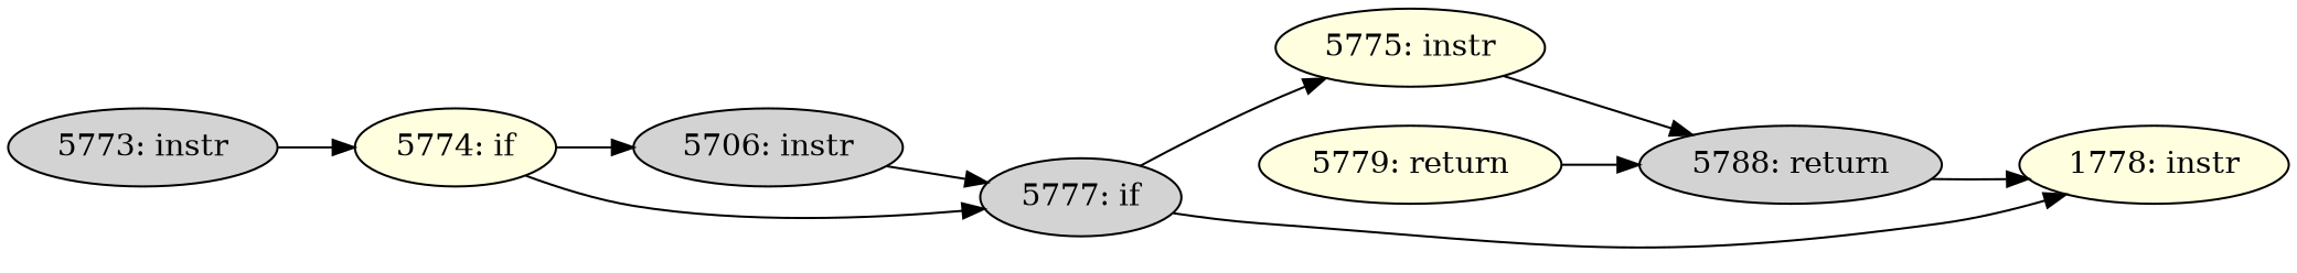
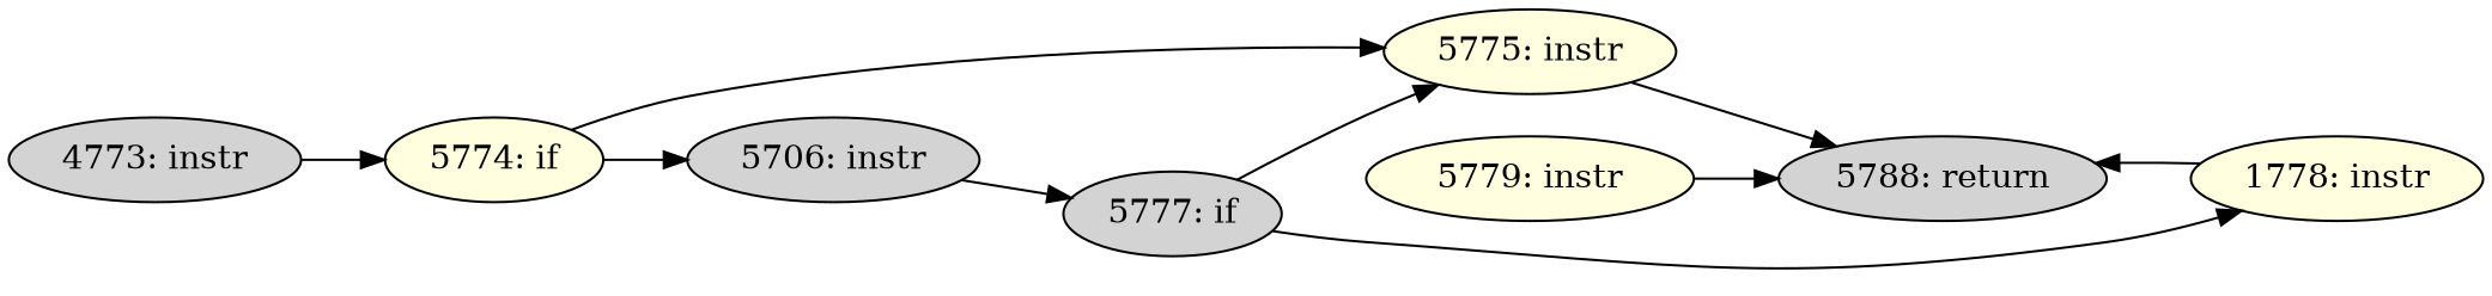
  digraph {
    rankdir=LR
    node [fillcolor=lightgrey style=filled]
-   n1 [label="5773: instr"]
+   n1 [label="4773: instr"]
    n2 [fillcolor=lightyellow label="5774: if"]
    n3 [fillcolor=lightyellow label="5775: instr"]
    n4 [label="5706: instr"]
    n5 [label="5788: return"]
    n6 [label="5777: if"]
    n7 [fillcolor=lightyellow label="1778: instr"]
-   n8 [fillcolor=lightyellow label="5779: return"]
+   n8 [fillcolor=lightyellow label="5779: instr"]
    n1 -> n2
-   n2 -> n6
+   n2 -> n3
    n2 -> n4
    n3 -> n5
    n4 -> n6
    n6 -> n3
    n6 -> n7
-   n5 -> n7
+   n7 -> n5
    n8 -> n5
  }
